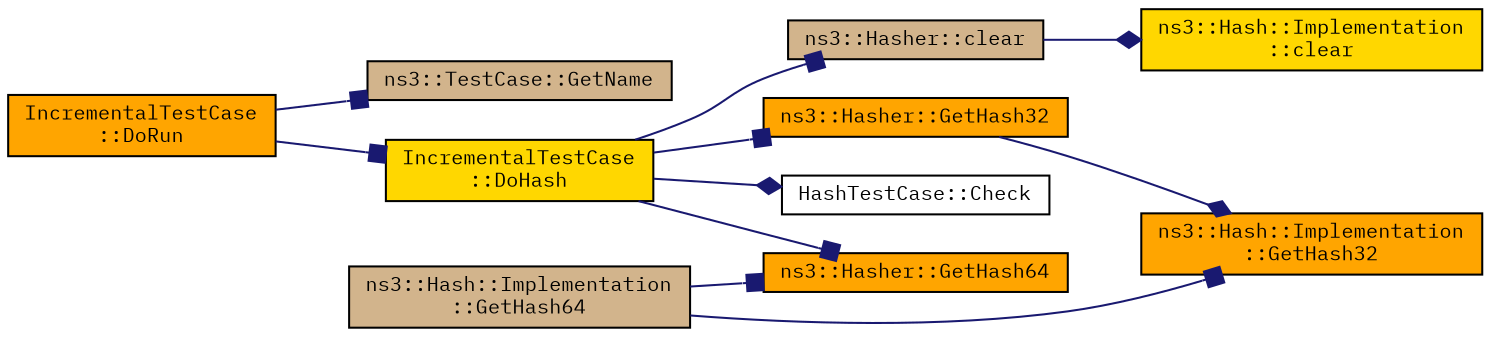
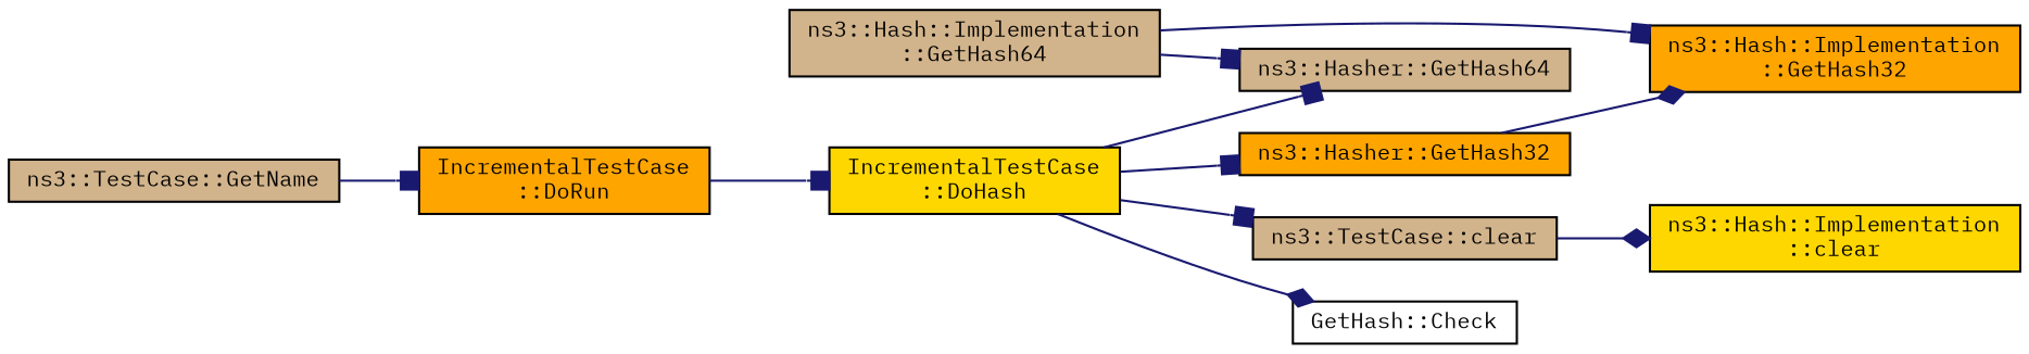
  digraph {
    fontname="IBM Plex Mono"
    rankdir=LR
    node [color=black fillcolor=tan fontname="IBM Plex Mono" fontsize=10 shape=record style=filled]
    edge [arrowhead=box color=midnightblue fontname="IBM Plex Mono" fontsize=10 labelfontname=Helvetica labelfontsize=10 style=solid]
    n1 [fillcolor=orange fontcolor=black height=0.2 label="IncrementalTestCase\l::DoRun" width=0.4]
    n2 [height=0.2 label="ns3::TestCase::GetName" width=0.4]
    n3 [fillcolor=gold height=0.2 label="IncrementalTestCase\l::DoHash" width=0.4]
-   n4 [height=0.2 label="ns3::Hasher::clear" width=0.4]
+   n4 [height=0.2 label="ns3::TestCase::clear" width=0.4]
    n5 [fillcolor=orange height=0.2 label="ns3::Hasher::GetHash32" width=0.4]
-   n6 [fillcolor=white height=0.2 label="HashTestCase::Check" width=0.4]
-   n7 [fillcolor=orange height=0.2 label="ns3::Hasher::GetHash64" width=0.4]
+   n6 [fillcolor=white height=0.2 label="GetHash::Check" width=0.4]
+   n7 [height=0.2 label="ns3::Hasher::GetHash64" width=0.4]
    n8 [fillcolor=gold height=0.2 label="ns3::Hash::Implementation\l::clear" width=0.4]
    n9 [fillcolor=orange height=0.2 label="ns3::Hash::Implementation\l::GetHash32" width=0.4]
    n10 [height=0.2 label="ns3::Hash::Implementation\l::GetHash64" width=0.4]
-   n1 -> n2
+   n2 -> n1
    n1 -> n3
    n3 -> n4
    n3 -> n5
    n3 -> n6 [arrowhead=diamond]
    n3 -> n7
    n4 -> n8 [arrowhead=diamond]
    n5 -> n9 [arrowhead=diamond]
    n10 -> n7
    n10 -> n9
  }
